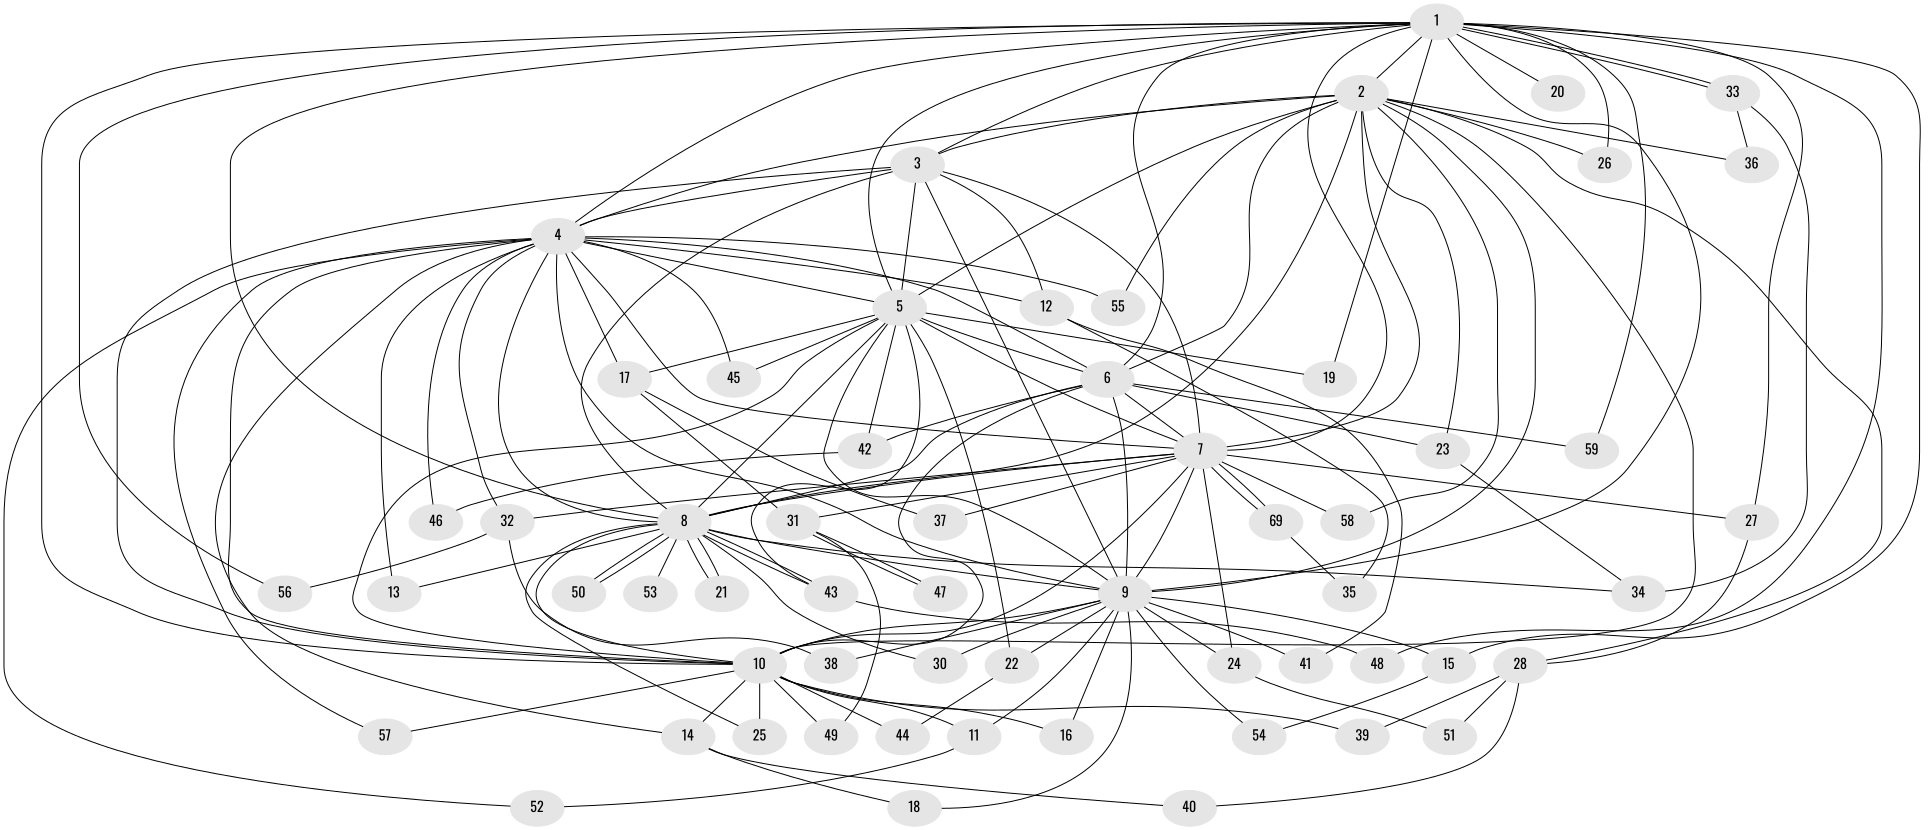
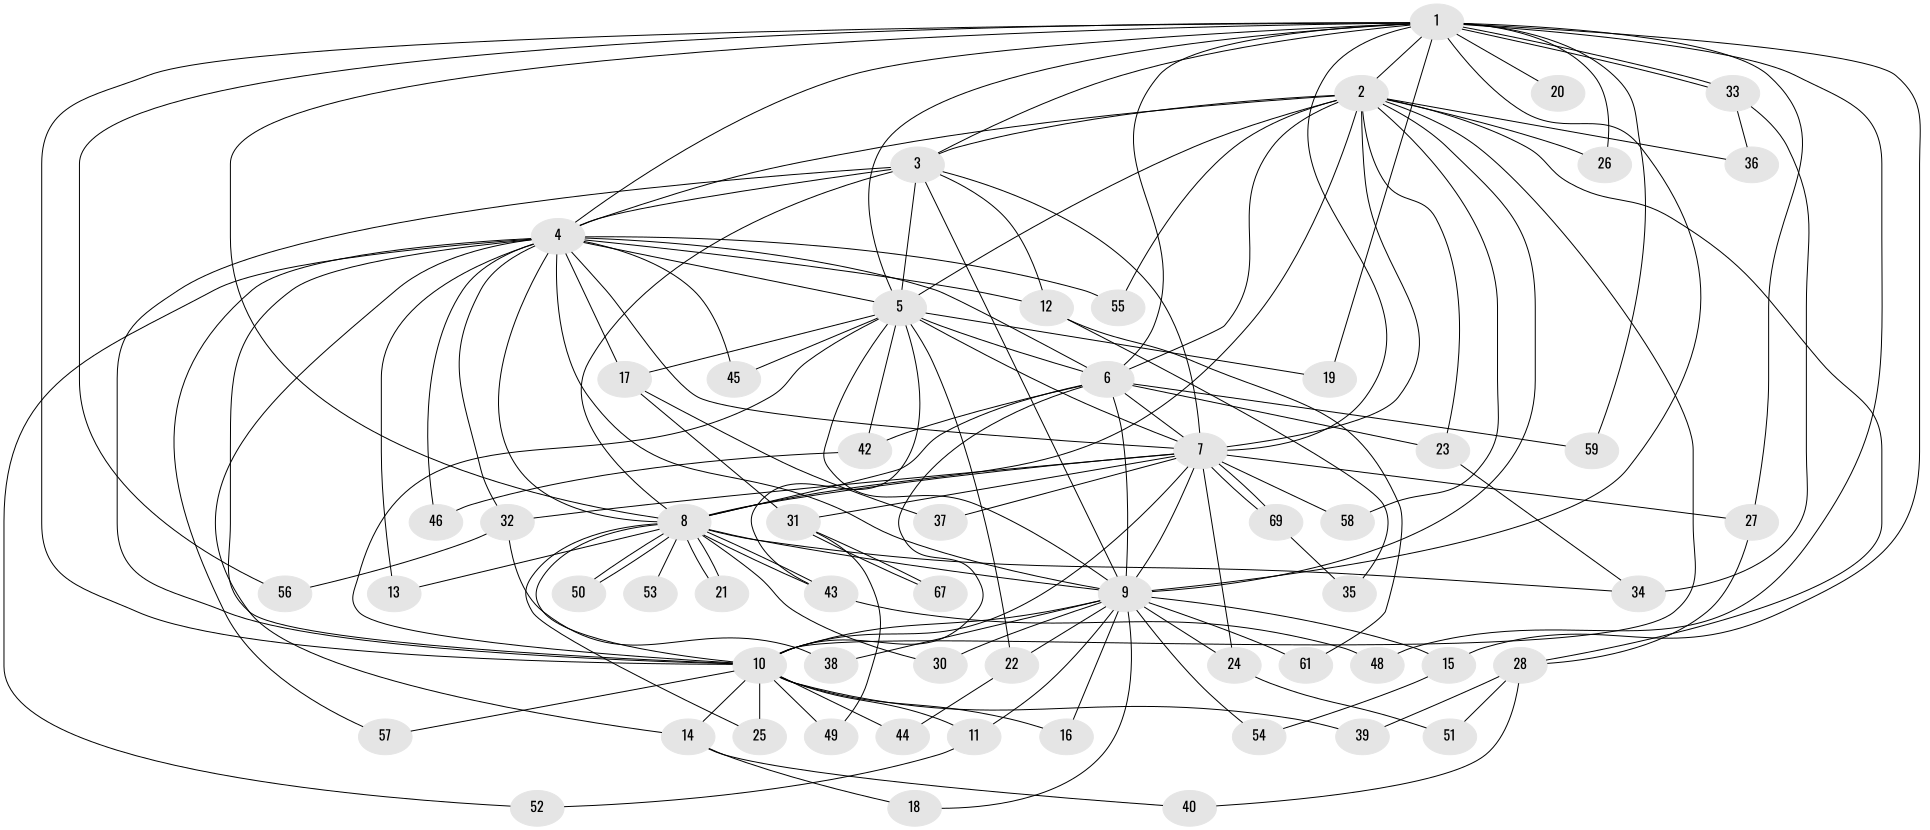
  graph {
    fontname=Oswald
    node [color=gray90 fontname=Oswald style=filled]
    edge [fontname=Oswald]
    1
    2
    3
    4
    5
    6
    7
    8
    9
    10
    15
    19
    20
    26
    27
    33
    48
    56
    59
    23
    28
    36
    55
    58
    12
    13
    14
    17
    32
    45
    46
    52
    57
    22
    42
    43
    24
    n38 [label=69]
    31
    37
    21
    25
    30
    34
    50
    53
    11
    16
    18
    38
-   41
+   41 [label=61]
    54
    39
    44
    49
    40
    51
    35
-   47
+   47 [label=67]
    1 -- 2
    1 -- 3
    1 -- 4
    1 -- 5
    1 -- 6
    1 -- 7
    1 -- 8
    1 -- 9
    1 -- 10
    1 -- 15
    1 -- 19
    1 -- 20
    1 -- 26
    1 -- 27
    1 -- 33
    1 -- 33
    1 -- 48
    1 -- 56
    1 -- 59
    2 -- 3
    2 -- 4
    2 -- 5
    2 -- 6
    2 -- 7
    2 -- 8
    2 -- 9
    2 -- 10
    2 -- 26
    2 -- 23
    2 -- 28
    2 -- 36
    2 -- 55
    2 -- 58
    3 -- 4
    3 -- 5
    3 -- 7
    3 -- 8
    3 -- 9
    3 -- 10
    3 -- 12
    4 -- 5
    4 -- 6
    4 -- 7
    4 -- 8
    4 -- 9
    4 -- 10
    4 -- 55
    4 -- 12
    4 -- 13
    4 -- 14
    4 -- 17
    4 -- 32
    4 -- 45
    4 -- 46
    4 -- 52
    4 -- 57
    5 -- 6
    5 -- 7
-   5 -- 8
    5 -- 9
    5 -- 10
    5 -- 19
    5 -- 17
    5 -- 45
    5 -- 22
    5 -- 42
    5 -- 43
    6 -- 7
    6 -- 8
    6 -- 9
    6 -- 10
    6 -- 59
    6 -- 23
    6 -- 42
    7 -- 8
    7 -- 9
    7 -- 10
    7 -- 27
    7 -- 58
    7 -- 32
    7 -- 24
    7 -- n38
    7 -- n38
    7 -- 31
    7 -- 37
    8 -- 9
    8 -- 10
    8 -- 13
    8 -- 43
    8 -- 43
    8 -- 21
    8 -- 21
    8 -- 25
    8 -- 30
    8 -- 34
    8 -- 50
    8 -- 50
    8 -- 53
    9 -- 10
    9 -- 15
    9 -- 22
    9 -- 24
    9 -- 30
    9 -- 11
    9 -- 16
    9 -- 18
    9 -- 38
    9 -- 41
    9 -- 54
    10 -- 14
    10 -- 57
    10 -- 25
    10 -- 11
    10 -- 16
    10 -- 39
    10 -- 44
    10 -- 49
    15 -- 54
    27 -- 28
    33 -- 36
    33 -- 34
    23 -- 34
    28 -- 39
    28 -- 40
    28 -- 51
    12 -- 41
    12 -- 35
    14 -- 18
    14 -- 40
    17 -- 31
    17 -- 37
    32 -- 56
    32 -- 38
    22 -- 44
    42 -- 46
    43 -- 48
    24 -- 51
    n38 -- 35
    31 -- 49
    31 -- 47
    31 -- 47
    11 -- 52
  }
